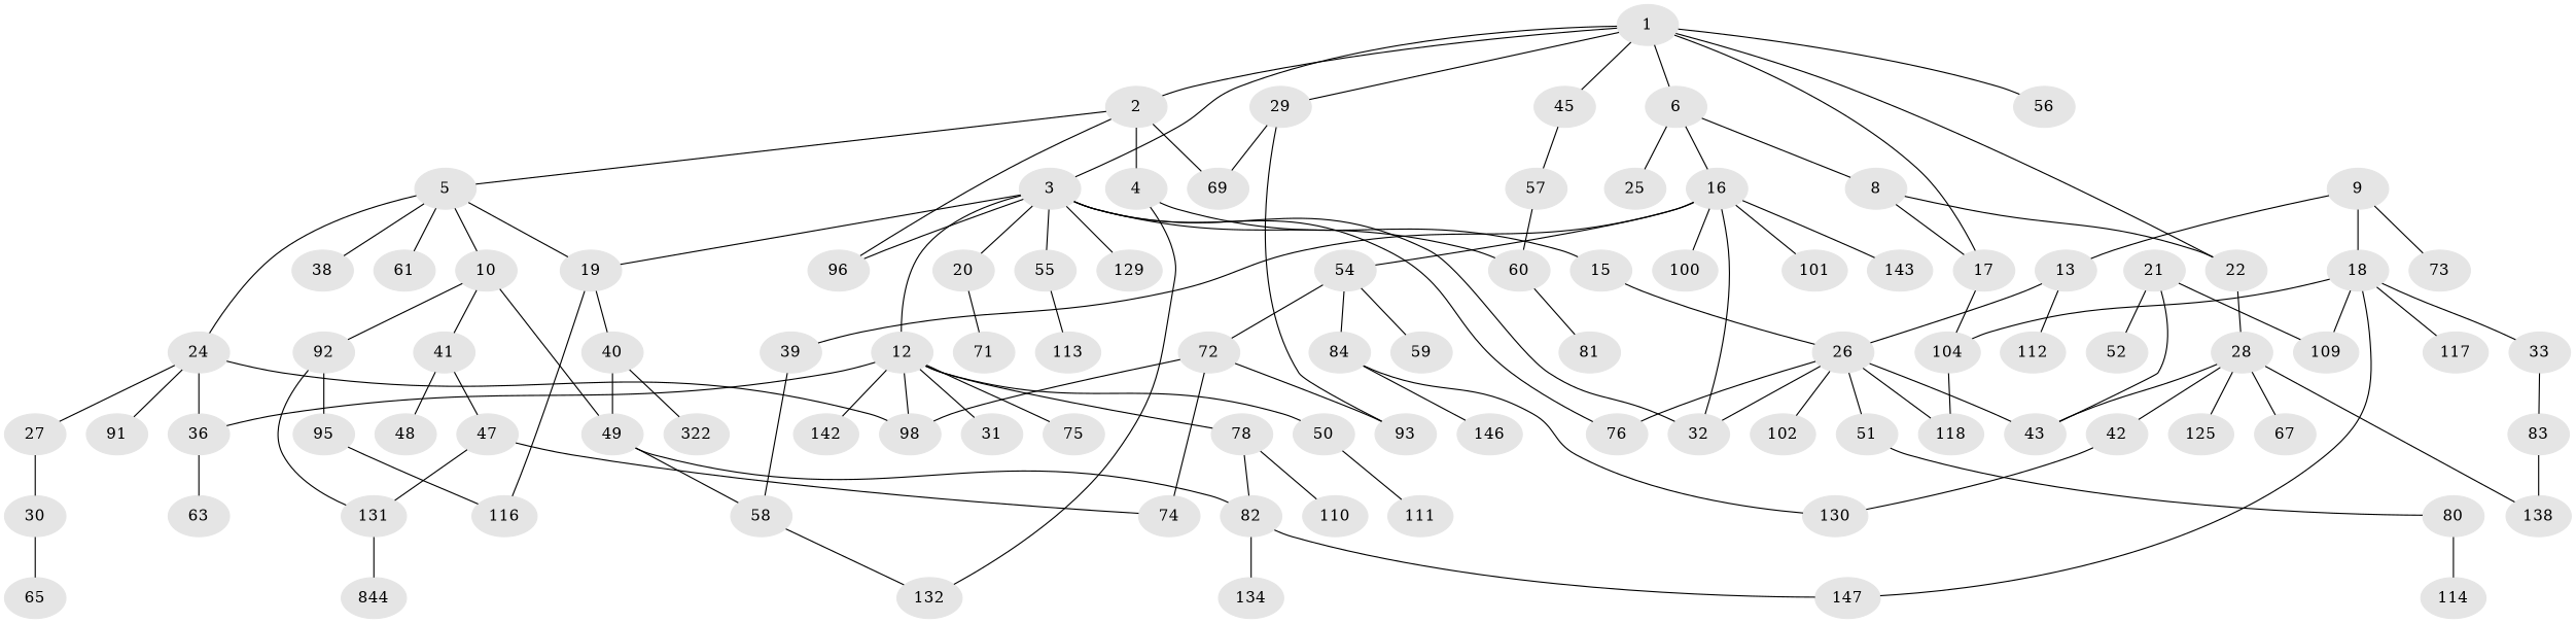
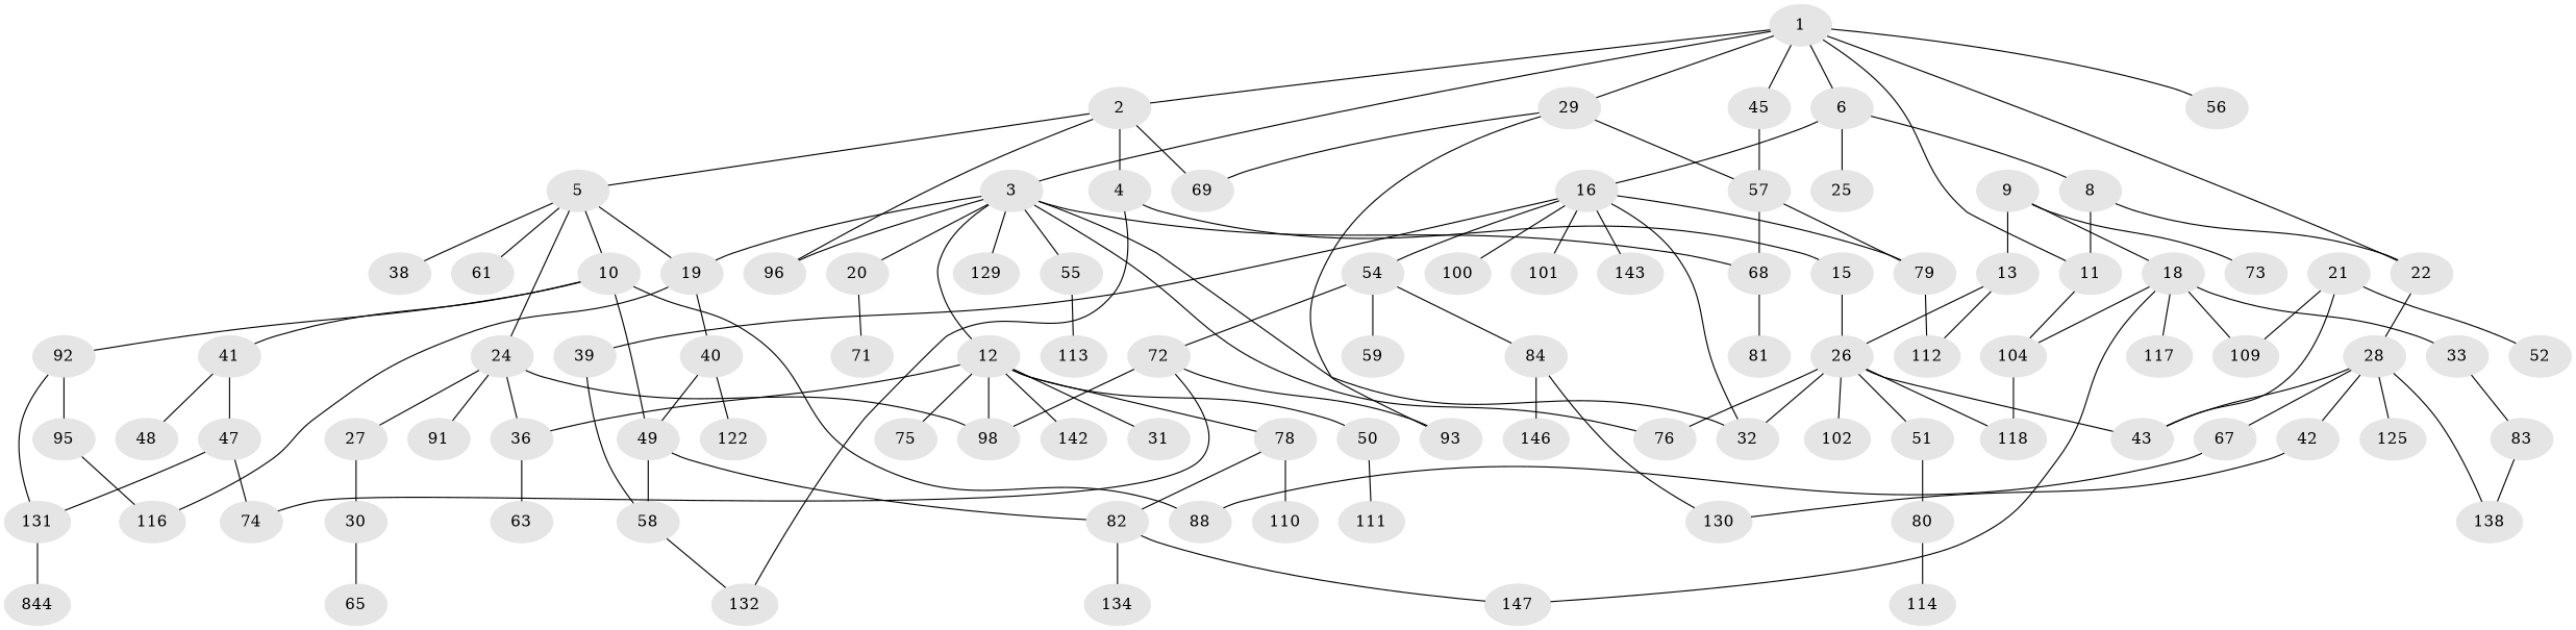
  graph {
    node [color=gray90 style=filled]
    1 [super="+7"]
    2
    3 [super="+11"]
    6 [super="+14"]
-   17 [super="+60"]
+   17 [super="+60" label=11]
    22 [super="+107"]
    29 [super="+127"]
    45 [super="+126"]
    56
    4
    5 [super="+108"]
    69
    96 [super="+145"]
    12 [super="+23"]
    19 [super="+37"]
    20
    32 [super="+97"]
    55 [super="+99"]
-   68 [super="+123" label=60]
+   68 [super="+123"]
    76
    129
    8
    16 [super="+85"]
    25
    9 [super="+124"]
    13
    18 [super="+70"]
    73
    104
    109 [super="+135"]
    21
    43 [super="+53"]
    52
    28 [super="+35"]
    57 [super="+139"]
    93
    15 [super="+128"]
    132
    10 [super="+119"]
    24 [super="+34"]
    38 [super="+46"]
    61
    31 [super="+86"]
    36 [super="+89"]
    50
    75
    78
    98
    142
    40 [super="+44"]
    116 [super="+133"]
    71
    113
    81
    26 [super="+87"]
    41 [super="+106"]
    49 [super="+94"]
+   88
    92 [super="+120"]
    27 [super="+141"]
    91
    39
    54 [super="+137"]
+   79 [super="+121"]
    100
    101
    143
    112
    33
    117
    147
    47 [super="+66"]
    48 [super="+103"]
    58
    82 [super="+90"]
    131
    95
    63
    111
    110
    51
    102
    118
    59
    72 [super="+77"]
    84 [super="+105"]
    83 [super="+115"]
-   122 [label=322]
+   122
    42 [super="+64"]
    67 [super="+136"]
    125
    138
    30
    80
    65
    130
    74
    n98 [label=844]
    134
    114
    146
    1 -- 2
    1 -- 3
    1 -- 6
    1 -- 17
    1 -- 22
    1 -- 29
    1 -- 45
    1 -- 56
    2 -- 4
    2 -- 5
    2 -- 69
    2 -- 96
    3 -- 96
    3 -- 12
    3 -- 19
    3 -- 20
    3 -- 32
    3 -- 55
    3 -- 68
    3 -- 76
    3 -- 129
    6 -- 8
    6 -- 16
    6 -- 25
    17 -- 104
    22 -- 28
    29 -- 69
+   29 -- 57
    29 -- 93
    45 -- 57
    4 -- 15
    4 -- 132
    5 -- 19
    5 -- 10
    5 -- 24
    5 -- 38
    5 -- 61
    12 -- 31
    12 -- 36
    12 -- 50
    12 -- 75
    12 -- 78
    12 -- 98
    12 -- 142
    19 -- 40
    19 -- 116
    20 -- 71
    55 -- 113
    68 -- 81
    8 -- 17
    8 -- 22
    16 -- 32
    16 -- 39
    16 -- 54
+   16 -- 79
    16 -- 100
    16 -- 101
    16 -- 143
    9 -- 13
    9 -- 18
    9 -- 73
    13 -- 26
    13 -- 112
    18 -- 104
    18 -- 109
    18 -- 33
    18 -- 117
    18 -- 147
    104 -- 118
    21 -- 109
    21 -- 43
    21 -- 52
    28 -- 43
    28 -- 42
    28 -- 67
    28 -- 125
    28 -- 138
    57 -- 68
+   57 -- 79
    15 -- 26
    10 -- 41
    10 -- 49
+   10 -- 88
    10 -- 92
    24 -- 36
    24 -- 98
    24 -- 27
    24 -- 91
    36 -- 63
    50 -- 111
    78 -- 82
    78 -- 110
    40 -- 49
    40 -- 122
    26 -- 32
    26 -- 76
    26 -- 43
    26 -- 51
    26 -- 102
    26 -- 118
    41 -- 47
    41 -- 48
    49 -- 58
    49 -- 82
    92 -- 131
    92 -- 95
    27 -- 30
    39 -- 58
    54 -- 59
    54 -- 72
    54 -- 84
+   79 -- 112
    33 -- 83
    47 -- 131
    47 -- 74
    58 -- 132
    82 -- 147
    82 -- 134
    131 -- n98
    95 -- 116
    51 -- 80
    72 -- 93
    72 -- 98
    72 -- 74
    84 -- 130
    84 -- 146
    83 -- 138
    42 -- 130
+   67 -- 88
    30 -- 65
    80 -- 114
  }
